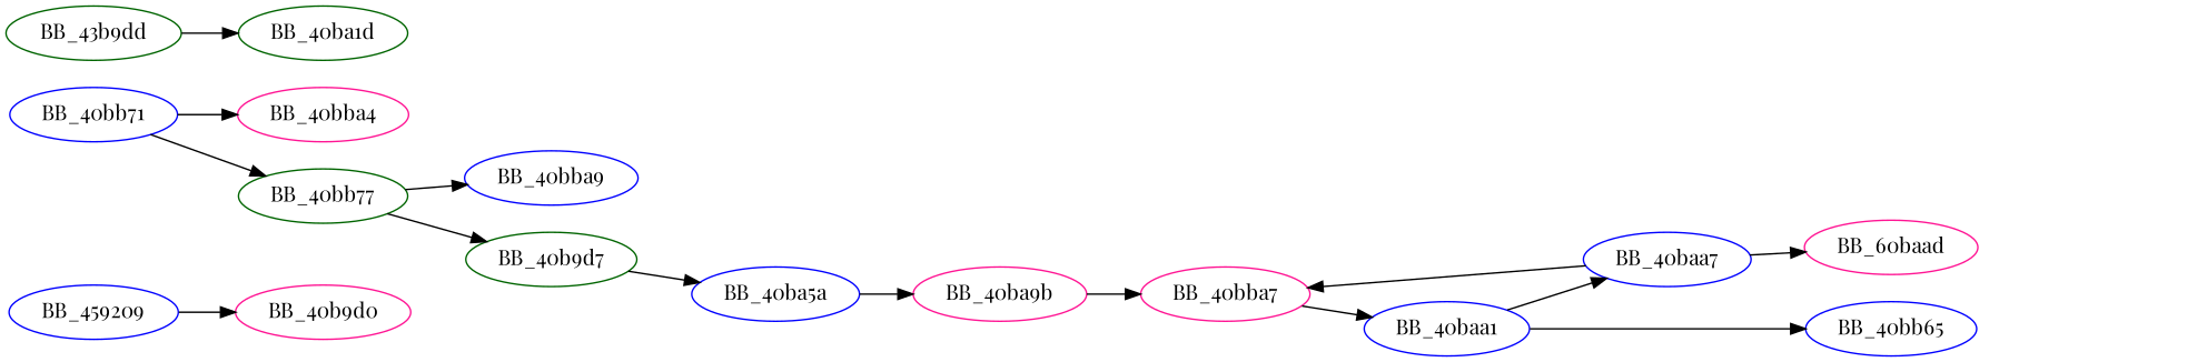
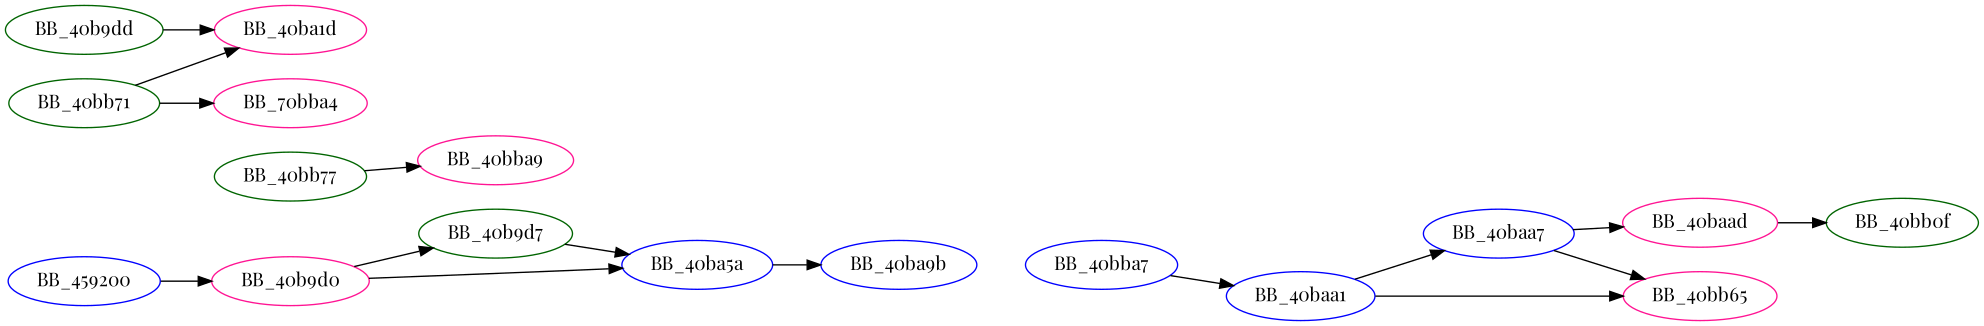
  digraph {
    fontname="Playfair Display"
    rankdir=LR
    node [color=blue fontname="Playfair Display"]
    edge [fontname="Playfair Display"]
    BB_40b9d0 [color=deeppink]
    BB_40b9d7 [color=darkgreen]
    BB_40ba5a
-   BB_40ba9b [color=deeppink]
-   BB_40b9dd [color=darkgreen label=BB_43b9dd]
-   BB_40ba1d [color=darkgreen]
-   BB_40bba7 [color=deeppink]
+   BB_40ba9b
+   BB_40b9dd [color=darkgreen]
+   BB_40ba1d [color=deeppink]
+   BB_40bba7
    BB_40baa1
    BB_40baa7
-   BB_40bb65
-   BB_40baad [color=deeppink label=BB_60baad]
-   BB_40bb71
-   BB_40bba4 [color=deeppink]
+   BB_40bb65 [color=deeppink]
+   BB_40baad [color=deeppink]
+   BB_40bb0f [color=darkgreen]
+   BB_40bb71 [color=darkgreen]
+   BB_40bba4 [color=deeppink label=BB_70bba4]
    BB_40bb77 [color=darkgreen]
-   BB_40bba9
-   BB_459200 [label=BB_459209]
-   BB_40bb77 -> BB_40b9d7
+   BB_40bba9 [color=deeppink]
+   BB_459200
+   BB_40b9d0 -> BB_40b9d7
+   BB_40b9d0 -> BB_40ba5a
    BB_40b9d7 -> BB_40ba5a
    BB_40ba5a -> BB_40ba9b
-   BB_40ba9b -> BB_40bba7
    BB_40b9dd -> BB_40ba1d
    BB_40bba7 -> BB_40baa1
    BB_40baa1 -> BB_40baa7
    BB_40baa1 -> BB_40bb65
-   BB_40baa7 -> BB_40bba7
+   BB_40baa7 -> BB_40bb65
    BB_40baa7 -> BB_40baad
+   BB_40baad -> BB_40bb0f
    BB_40bb71 -> BB_40bba4
-   BB_40bb71 -> BB_40bb77
+   BB_40bb71 -> BB_40ba1d
    BB_40bb77 -> BB_40bba9
    BB_459200 -> BB_40b9d0
  }
